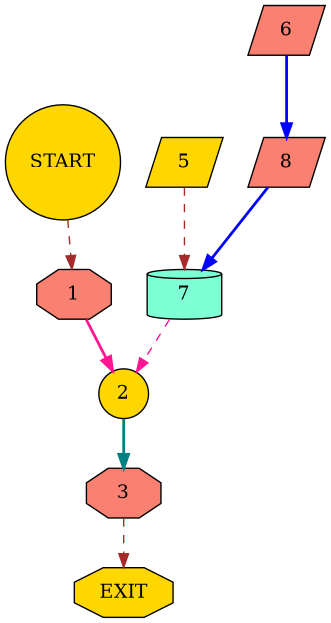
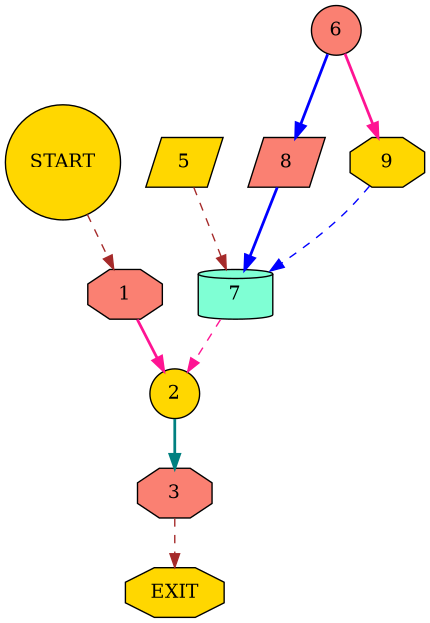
  digraph {
    node [fillcolor=gold shape=octagon style=filled]
    edge [color=brown style=dashed]
    n1 [label=START shape=circle]
    1 [fillcolor=salmon]
    2 [shape=circle]
    n4 [label=EXIT]
    3 [fillcolor=salmon]
    5 [shape=parallelogram]
    7 [fillcolor=aquamarine shape=cylinder]
-   6 [fillcolor=salmon shape=parallelogram]
+   6 [fillcolor=salmon shape=circle]
    8 [fillcolor=salmon shape=parallelogram]
+   9
    n1 -> 1
    1 -> 2 [color=deeppink style=bold]
    2 -> 3 [color=teal style=bold]
    3 -> n4
    5 -> 7
    7 -> 2 [color=deeppink]
    6 -> 8 [color=blue style=bold]
+   6 -> 9 [color=deeppink style=bold]
    8 -> 7 [color=blue style=bold]
+   9 -> 7 [color=blue]
  }
